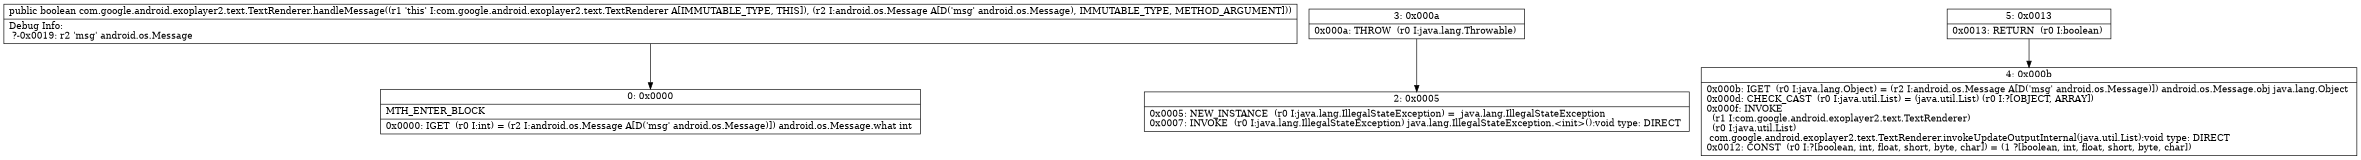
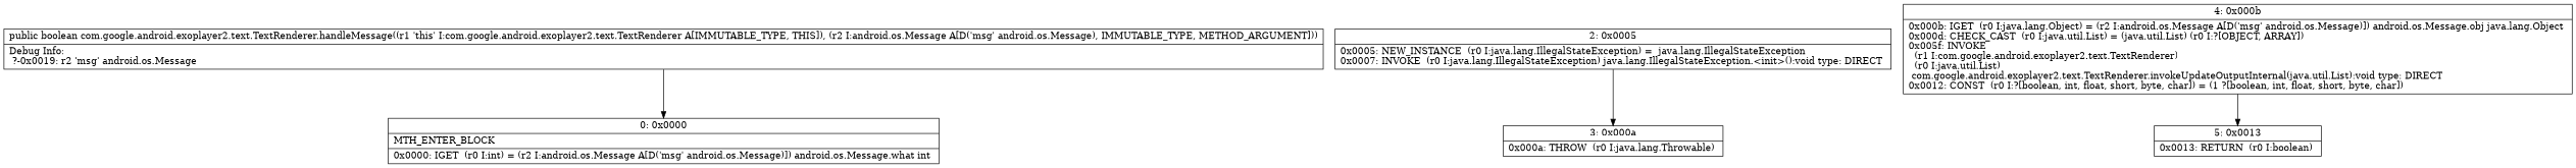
  digraph {
    node [shape=record]
    n1 [label="{0\:\ 0x0000|MTH_ENTER_BLOCK\l|0x0000: IGET  (r0 I:int) = (r2 I:android.os.Message A[D('msg' android.os.Message)]) android.os.Message.what int \l}"]
    n2 [label="{2\:\ 0x0005|0x0005: NEW_INSTANCE  (r0 I:java.lang.IllegalStateException) =  java.lang.IllegalStateException \l0x0007: INVOKE  (r0 I:java.lang.IllegalStateException) java.lang.IllegalStateException.\<init\>():void type: DIRECT \l}"]
    n3 [label="{3\:\ 0x000a|0x000a: THROW  (r0 I:java.lang.Throwable) \l}"]
-   n4 [label="{4\:\ 0x000b|0x000b: IGET  (r0 I:java.lang.Object) = (r2 I:android.os.Message A[D('msg' android.os.Message)]) android.os.Message.obj java.lang.Object \l0x000d: CHECK_CAST  (r0 I:java.util.List) = (java.util.List) (r0 I:?[OBJECT, ARRAY]) \l0x000f: INVOKE  \l  (r1 I:com.google.android.exoplayer2.text.TextRenderer)\l  (r0 I:java.util.List)\l com.google.android.exoplayer2.text.TextRenderer.invokeUpdateOutputInternal(java.util.List):void type: DIRECT \l0x0012: CONST  (r0 I:?[boolean, int, float, short, byte, char]) = (1 ?[boolean, int, float, short, byte, char]) \l}"]
+   n4 [label="{4\:\ 0x000b|0x000b: IGET  (r0 I:java.lang.Object) = (r2 I:android.os.Message A[D('msg' android.os.Message)]) android.os.Message.obj java.lang.Object \l0x000d: CHECK_CAST  (r0 I:java.util.List) = (java.util.List) (r0 I:?[OBJECT, ARRAY]) \l0x005f: INVOKE  \l  (r1 I:com.google.android.exoplayer2.text.TextRenderer)\l  (r0 I:java.util.List)\l com.google.android.exoplayer2.text.TextRenderer.invokeUpdateOutputInternal(java.util.List):void type: DIRECT \l0x0012: CONST  (r0 I:?[boolean, int, float, short, byte, char]) = (1 ?[boolean, int, float, short, byte, char]) \l}"]
    n5 [label="{5\:\ 0x0013|0x0013: RETURN  (r0 I:boolean) \l}"]
    n6 [label="{public boolean com.google.android.exoplayer2.text.TextRenderer.handleMessage((r1 'this' I:com.google.android.exoplayer2.text.TextRenderer A[IMMUTABLE_TYPE, THIS]), (r2 I:android.os.Message A[D('msg' android.os.Message), IMMUTABLE_TYPE, METHOD_ARGUMENT]))  | Debug Info:\l  ?\-0x0019: r2 'msg' android.os.Message\l}"]
-   n3 -> n2
-   n5 -> n4
+   n2 -> n3
+   n4 -> n5
    n6 -> n1
  }
